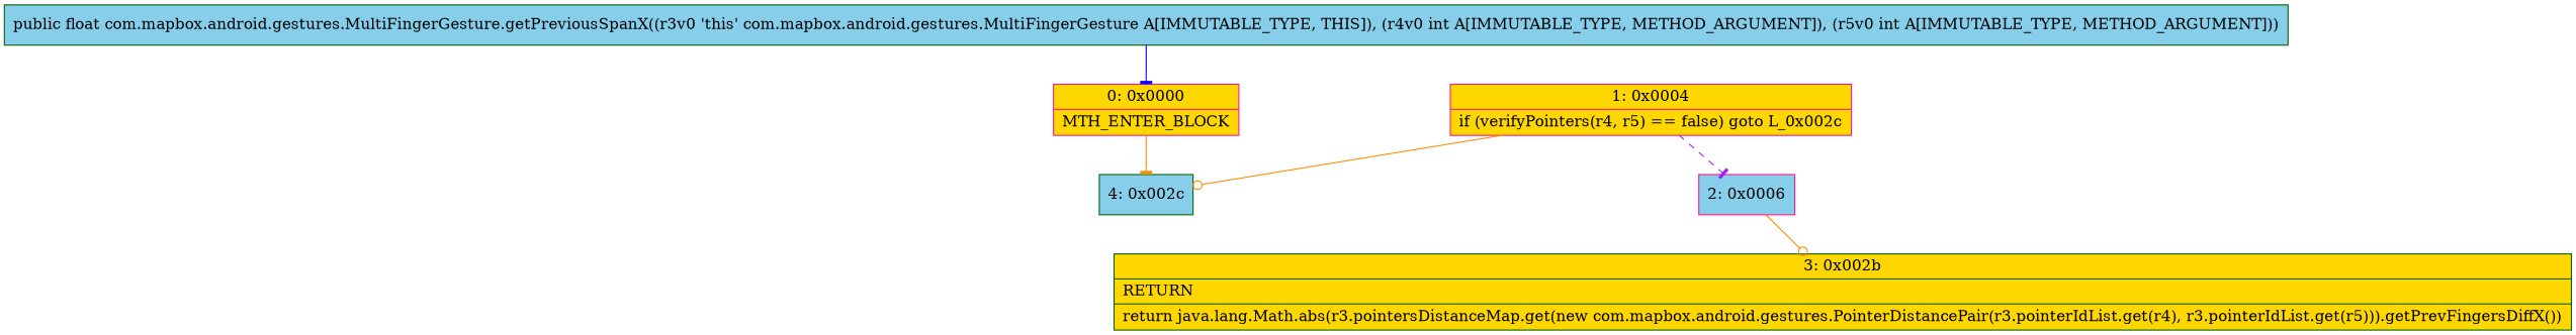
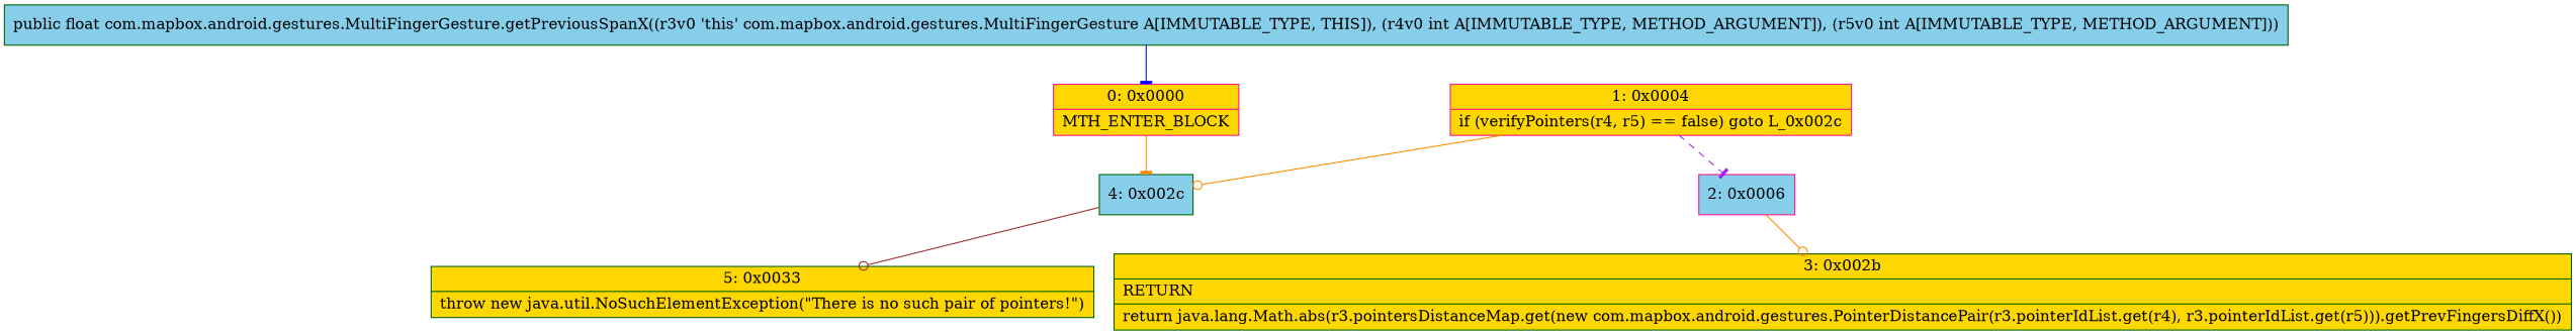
  digraph {
    node [color=darkgreen fillcolor=gold shape=record style=filled]
    edge [arrowhead=tee color=darkorange]
    n1 [color=deeppink label="{0\:\ 0x0000|MTH_ENTER_BLOCK\l}"]
    n2 [fillcolor=skyblue label="{4\:\ 0x002c}"]
    n3 [color=deeppink label="{1\:\ 0x0004|if (verifyPointers(r4, r5) == false) goto L_0x002c\l}"]
    n4 [color=deeppink fillcolor=skyblue label="{2\:\ 0x0006}"]
    n5 [label="{3\:\ 0x002b|RETURN\l|return java.lang.Math.abs(r3.pointersDistanceMap.get(new com.mapbox.android.gestures.PointerDistancePair(r3.pointerIdList.get(r4), r3.pointerIdList.get(r5))).getPrevFingersDiffX())\l}"]
+   n6 [label="{5\:\ 0x0033|throw new java.util.NoSuchElementException(\"There is no such pair of pointers!\")\l}"]
    n7 [fillcolor=skyblue label="{public float com.mapbox.android.gestures.MultiFingerGesture.getPreviousSpanX((r3v0 'this' com.mapbox.android.gestures.MultiFingerGesture A[IMMUTABLE_TYPE, THIS]), (r4v0 int A[IMMUTABLE_TYPE, METHOD_ARGUMENT]), (r5v0 int A[IMMUTABLE_TYPE, METHOD_ARGUMENT])) }"]
    n1 -> n2
+   n2 -> n6 [arrowhead=odot color=brown]
    n3 -> n2 [arrowhead=odot]
    n3 -> n4 [color=purple style=dashed]
    n4 -> n5 [arrowhead=odot]
    n7 -> n1 [color=blue]
  }
